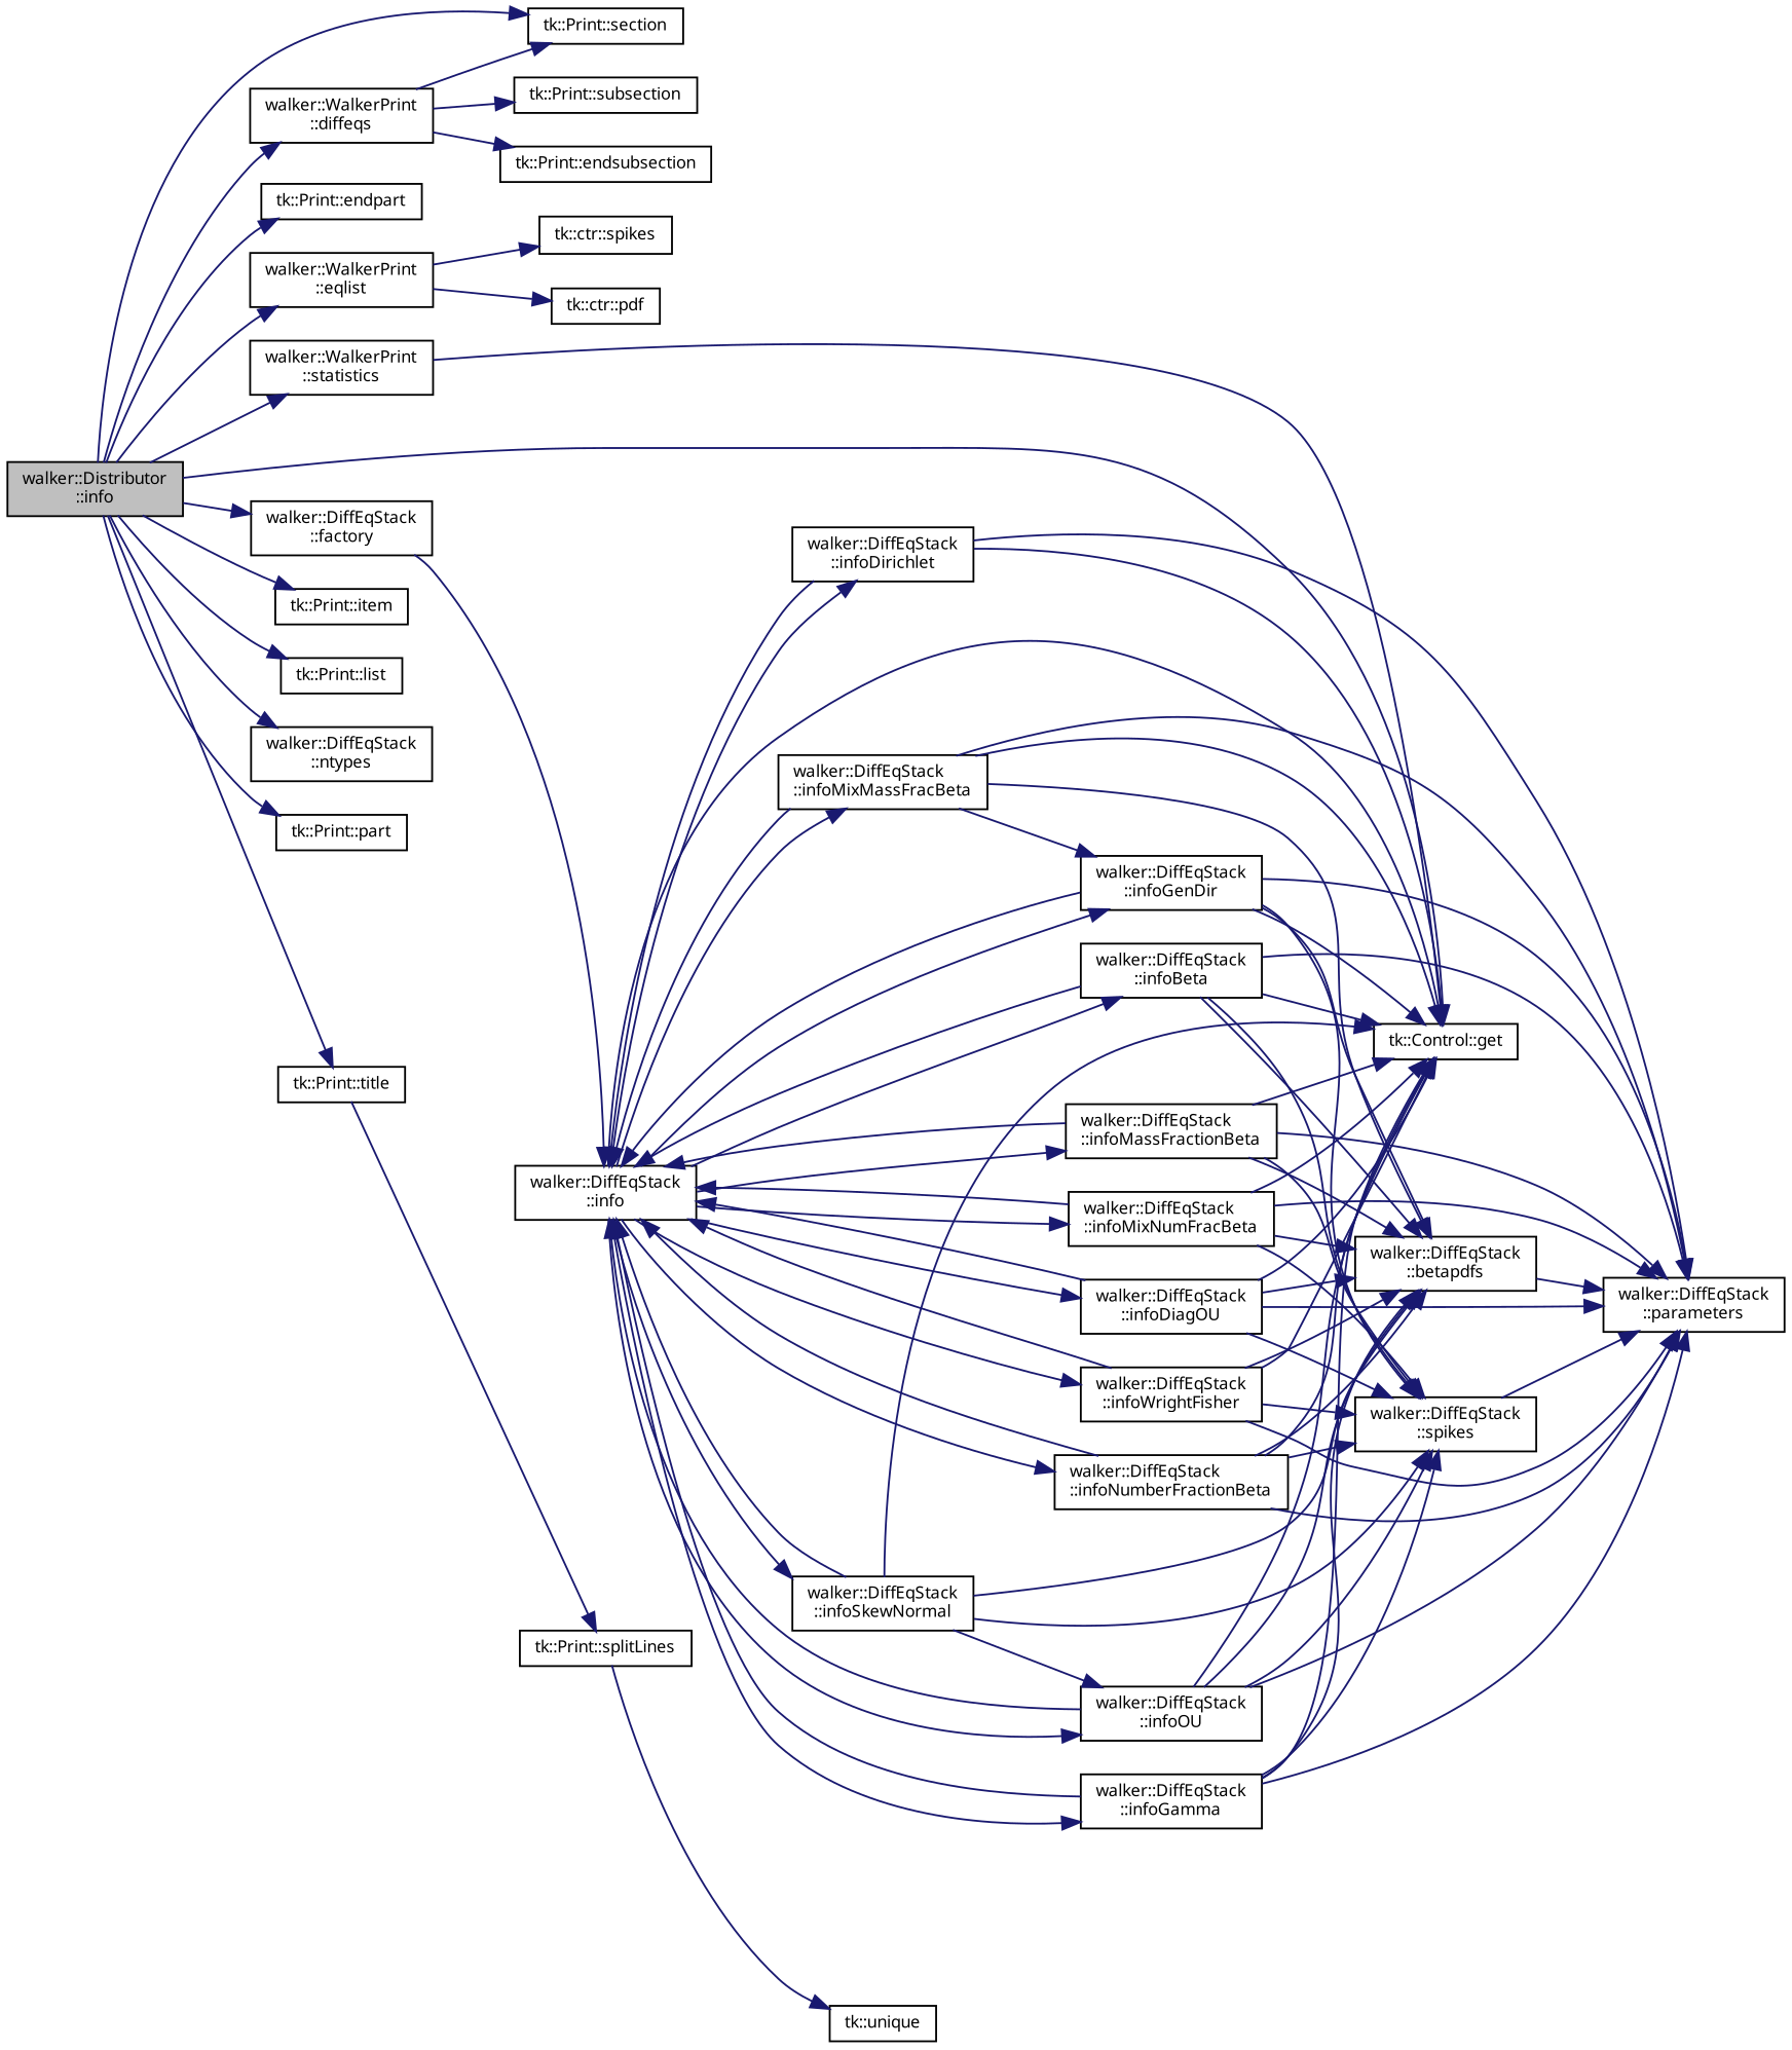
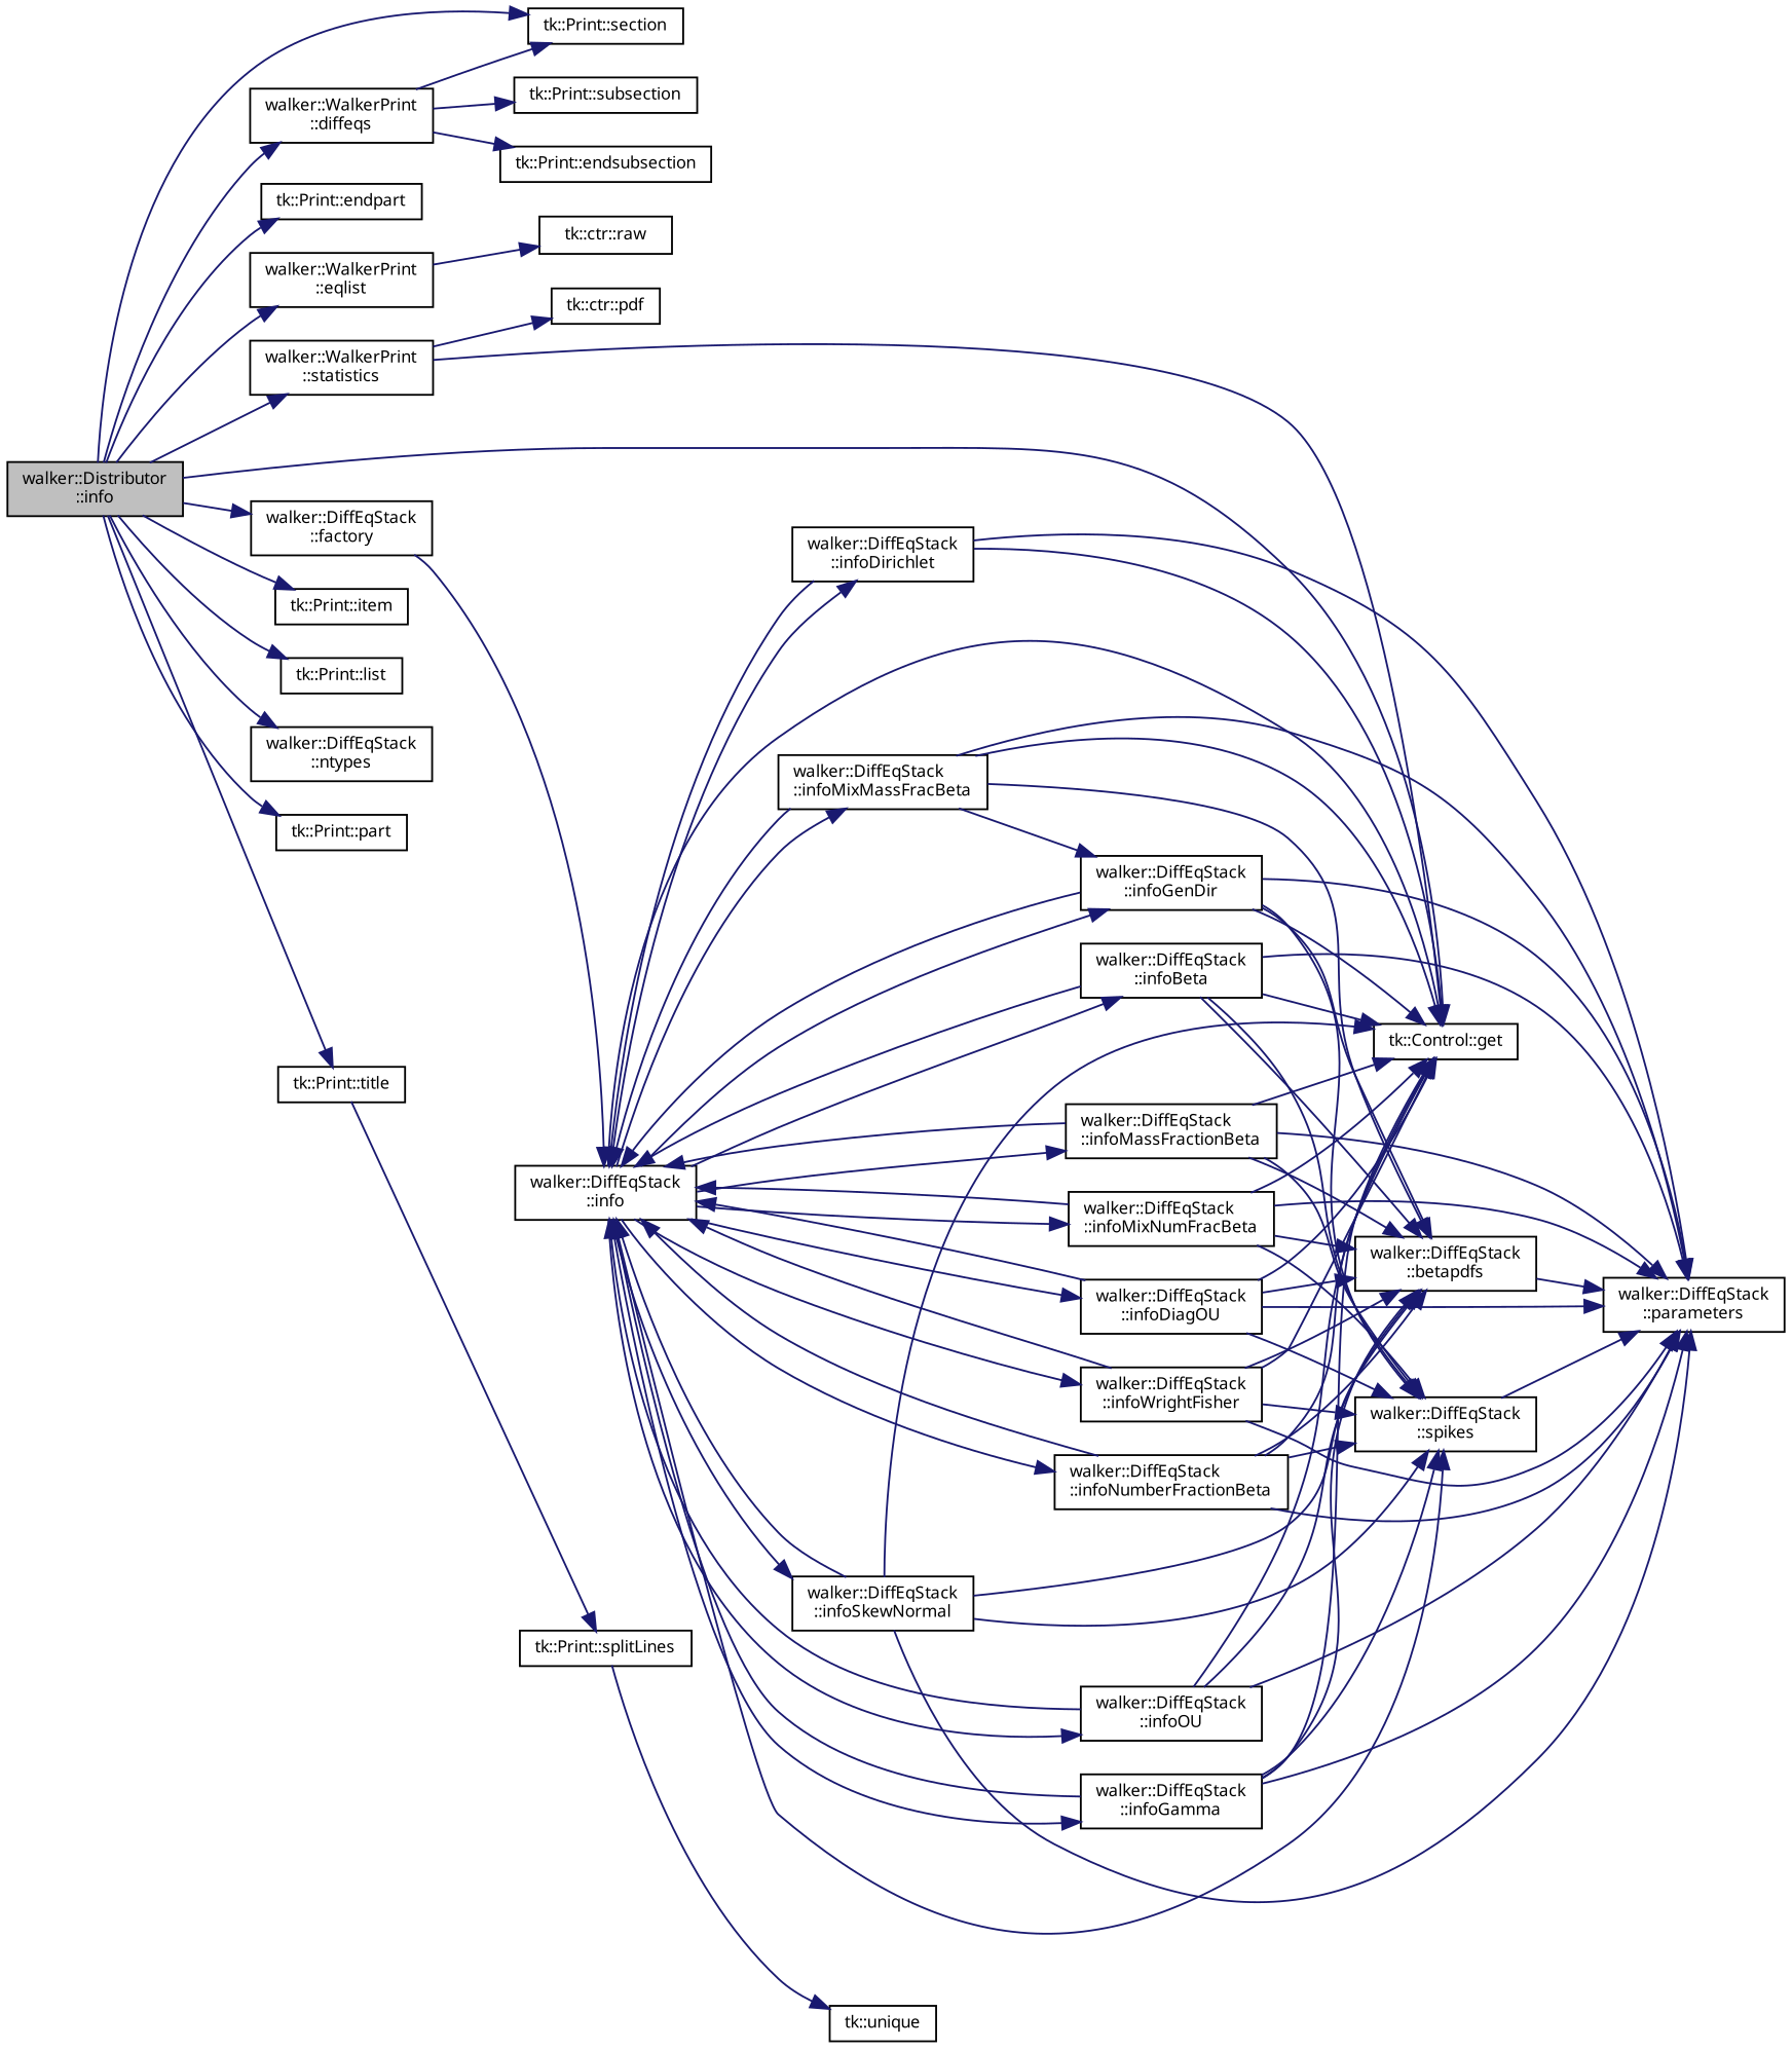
  digraph {
    rankdir=LR
    node [color=black fontname="sans-serif" fontsize=9 shape=record]
    edge [color=midnightblue fontname="sans-serif" fontsize=9 labelfontname="sans-serif" labelfontsize=9 style=solid]
    n1 [fillcolor=grey75 fontcolor=black height=0.2 label="walker::Distributor\l::info" style=filled width=0.4]
    n2 [height=0.2 label="walker::WalkerPrint\l::diffeqs" width=0.4]
    n3 [height=0.2 label="tk::Print::section" width=0.4]
    n4 [height=0.2 label="tk::Print::endpart" width=0.4]
    n5 [height=0.2 label="walker::WalkerPrint\l::eqlist" width=0.4]
    n6 [height=0.2 label="walker::DiffEqStack\l::factory" width=0.4]
    n7 [height=0.2 label="tk::Control::get" width=0.4]
    n8 [height=0.2 label="tk::Print::item" width=0.4]
    n9 [height=0.2 label="tk::Print::list" width=0.4]
    n10 [height=0.2 label="walker::DiffEqStack\l::ntypes" width=0.4]
    n11 [height=0.2 label="tk::Print::part" width=0.4]
    n12 [height=0.2 label="walker::WalkerPrint\l::statistics" width=0.4]
    n13 [height=0.2 label="tk::Print::title" width=0.4]
    n14 [height=0.2 label="tk::Print::subsection" width=0.4]
    n15 [height=0.2 label="tk::Print::endsubsection" width=0.4]
-   n16 [height=0.2 label="tk::ctr::spikes" width=0.4]
+   n16 [height=0.2 label="tk::ctr::raw" width=0.4]
    n17 [height=0.2 label="walker::DiffEqStack\l::info" width=0.4]
    n18 [height=0.2 label="walker::DiffEqStack\l::infoBeta" width=0.4]
    n19 [height=0.2 label="walker::DiffEqStack\l::infoDiagOU" width=0.4]
    n20 [height=0.2 label="walker::DiffEqStack\l::infoDirichlet" width=0.4]
    n21 [height=0.2 label="walker::DiffEqStack\l::infoGamma" width=0.4]
    n22 [height=0.2 label="walker::DiffEqStack\l::infoGenDir" width=0.4]
    n23 [height=0.2 label="walker::DiffEqStack\l::infoMassFractionBeta" width=0.4]
    n24 [height=0.2 label="walker::DiffEqStack\l::infoMixMassFracBeta" width=0.4]
    n25 [height=0.2 label="walker::DiffEqStack\l::infoMixNumFracBeta" width=0.4]
    n26 [height=0.2 label="walker::DiffEqStack\l::infoNumberFractionBeta" width=0.4]
    n27 [height=0.2 label="walker::DiffEqStack\l::infoOU" width=0.4]
    n28 [height=0.2 label="walker::DiffEqStack\l::infoSkewNormal" width=0.4]
    n29 [height=0.2 label="walker::DiffEqStack\l::infoWrightFisher" width=0.4]
    n30 [height=0.2 label="tk::ctr::pdf" width=0.4]
    n31 [height=0.2 label="tk::Print::splitLines" width=0.4]
    n32 [height=0.2 label="walker::DiffEqStack\l::betapdfs" width=0.4]
    n33 [height=0.2 label="walker::DiffEqStack\l::parameters" width=0.4]
    n34 [height=0.2 label="walker::DiffEqStack\l::spikes" width=0.4]
    n35 [height=0.2 label="tk::unique" width=0.4]
    n1 -> n2
    n1 -> n3
    n1 -> n4
    n1 -> n5
    n1 -> n6
    n1 -> n7
    n1 -> n8
    n1 -> n9
    n1 -> n10
    n1 -> n11
    n1 -> n12
    n1 -> n13
    n2 -> n3
    n2 -> n14
    n2 -> n15
    n5 -> n16
    n6 -> n17
    n12 -> n7
-   n5 -> n30
+   n12 -> n30
    n13 -> n31
    n17 -> n7
    n17 -> n18
    n17 -> n19
    n17 -> n20
    n17 -> n21
    n17 -> n22
    n17 -> n23
    n17 -> n24
    n17 -> n25
    n17 -> n26
    n17 -> n27
    n17 -> n28
    n17 -> n29
    n18 -> n7
    n18 -> n17
    n18 -> n32
    n18 -> n33
    n18 -> n34
    n19 -> n7
    n19 -> n17
    n19 -> n32
    n19 -> n33
    n19 -> n34
    n20 -> n7
    n20 -> n17
    n20 -> n33
    n21 -> n7
    n21 -> n17
    n21 -> n32
    n21 -> n33
    n21 -> n34
    n22 -> n7
    n22 -> n17
    n22 -> n32
    n22 -> n33
    n22 -> n34
    n23 -> n7
    n23 -> n17
    n23 -> n32
    n23 -> n33
    n23 -> n34
    n24 -> n7
    n24 -> n17
    n24 -> n22
    n24 -> n32
    n24 -> n33
    n25 -> n7
    n25 -> n17
    n25 -> n32
    n25 -> n33
    n25 -> n34
    n26 -> n7
    n26 -> n17
    n26 -> n32
    n26 -> n33
    n26 -> n34
    n27 -> n7
    n27 -> n17
    n27 -> n32
    n27 -> n33
-   n27 -> n34
+   n17 -> n34
    n28 -> n7
    n28 -> n17
    n28 -> n32
-   n28 -> n27
+   n28 -> n33
    n28 -> n34
    n29 -> n7
    n29 -> n17
    n29 -> n32
    n29 -> n33
    n29 -> n34
    n31 -> n35
    n32 -> n33
    n34 -> n33
  }
